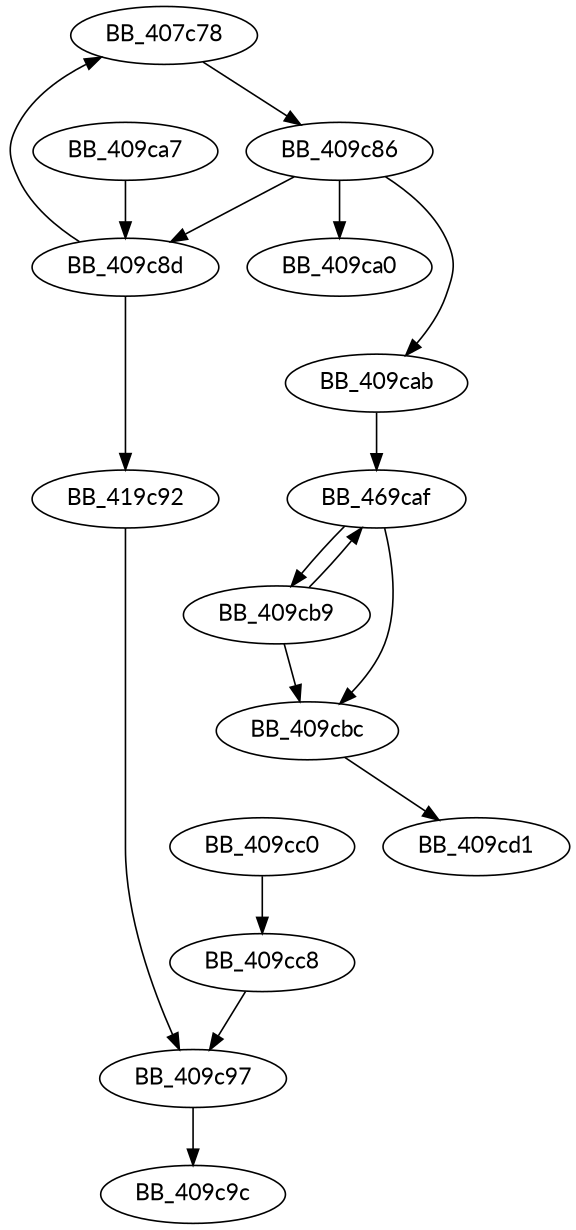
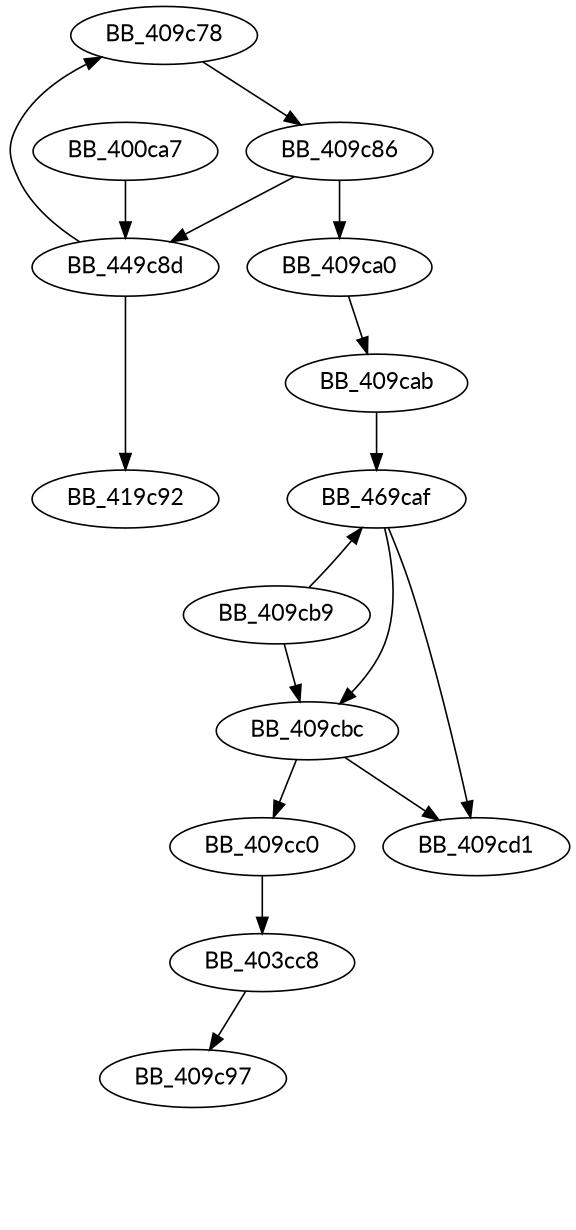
  digraph {
    fontname=Lato
    node [fontname=Lato]
    edge [fontname=Lato]
-   BB_409c78 [label=BB_407c78]
+   BB_409c78
    BB_409c86
-   BB_409c8d
+   BB_409c8d [label=BB_449c8d]
    BB_409ca0
    n5 [label=BB_419c92]
    BB_409cab
    BB_409c97
-   BB_409ca7
+   BB_409ca7 [label=BB_400ca7]
    n9 [label=BB_469caf]
-   BB_409c9c
    BB_409cb9
    BB_409cbc
    BB_409cc0
    BB_409cd1
-   BB_409cc8
+   BB_409cc8 [label=BB_403cc8]
    BB_409c78 -> BB_409c86
    BB_409c86 -> BB_409c8d
    BB_409c86 -> BB_409ca0
    BB_409c8d -> BB_409c78
    BB_409c8d -> n5
-   BB_409c86 -> BB_409cab
-   n5 -> BB_409c97
+   BB_409ca0 -> BB_409cab
    BB_409cab -> n9
-   BB_409c97 -> BB_409c9c
    BB_409ca7 -> BB_409c8d
-   n9 -> BB_409cb9
+   n9 -> BB_409cd1
    n9 -> BB_409cbc
    BB_409cb9 -> n9
    BB_409cb9 -> BB_409cbc
+   BB_409cbc -> BB_409cc0
    BB_409cbc -> BB_409cd1
    BB_409cc0 -> BB_409cc8
    BB_409cc8 -> BB_409c97
  }
